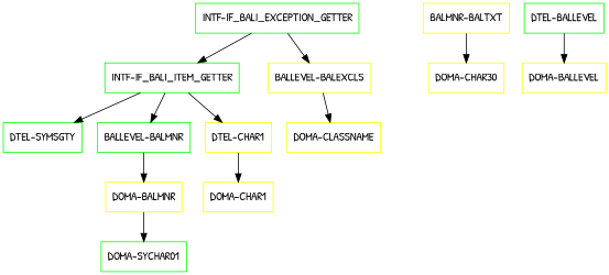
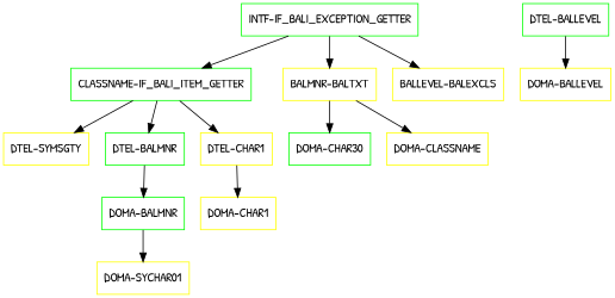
  digraph {
    fontname="Patrick Hand"
    node [color=yellow fontname="Patrick Hand" shape=box]
    edge [fontname="Patrick Hand"]
    "INTF-IF_BALI_EXCEPTION_GETTER" [color=green]
-   "INTF-IF_BALI_ITEM_GETTER" [color=green]
+   "INTF-IF_BALI_ITEM_GETTER" [color=green label="CLASSNAME-IF_BALI_ITEM_GETTER"]
    n3 [label="BALMNR-BALTXT"]
    n4 [label="BALLEVEL-BALEXCLS"]
-   "DTEL-SYMSGTY" [color=green]
-   "DTEL-BALMNR" [color=green label="BALLEVEL-BALMNR"]
+   "DTEL-SYMSGTY"
+   "DTEL-BALMNR" [color=green]
    "DTEL-CHAR1"
-   "DOMA-CHAR30"
+   "DOMA-CHAR30" [color=green]
    "DOMA-CLASSNAME"
-   "DOMA-BALMNR"
+   "DOMA-BALMNR" [color=green]
    "DOMA-BALLEVEL"
    "DTEL-BALLEVEL" [color=green]
    "DOMA-CHAR1"
-   "DOMA-SYCHAR01" [color=green]
+   "DOMA-SYCHAR01"
    "INTF-IF_BALI_EXCEPTION_GETTER" -> "INTF-IF_BALI_ITEM_GETTER"
+   "INTF-IF_BALI_EXCEPTION_GETTER" -> n3
    "INTF-IF_BALI_EXCEPTION_GETTER" -> n4
    "INTF-IF_BALI_ITEM_GETTER" -> "DTEL-SYMSGTY"
    "INTF-IF_BALI_ITEM_GETTER" -> "DTEL-BALMNR"
    "INTF-IF_BALI_ITEM_GETTER" -> "DTEL-CHAR1"
    n3 -> "DOMA-CHAR30"
-   n4 -> "DOMA-CLASSNAME"
+   n3 -> "DOMA-CLASSNAME"
    "DTEL-BALMNR" -> "DOMA-BALMNR"
    "DTEL-CHAR1" -> "DOMA-CHAR1"
    "DOMA-BALMNR" -> "DOMA-SYCHAR01"
    "DTEL-BALLEVEL" -> "DOMA-BALLEVEL"
  }
